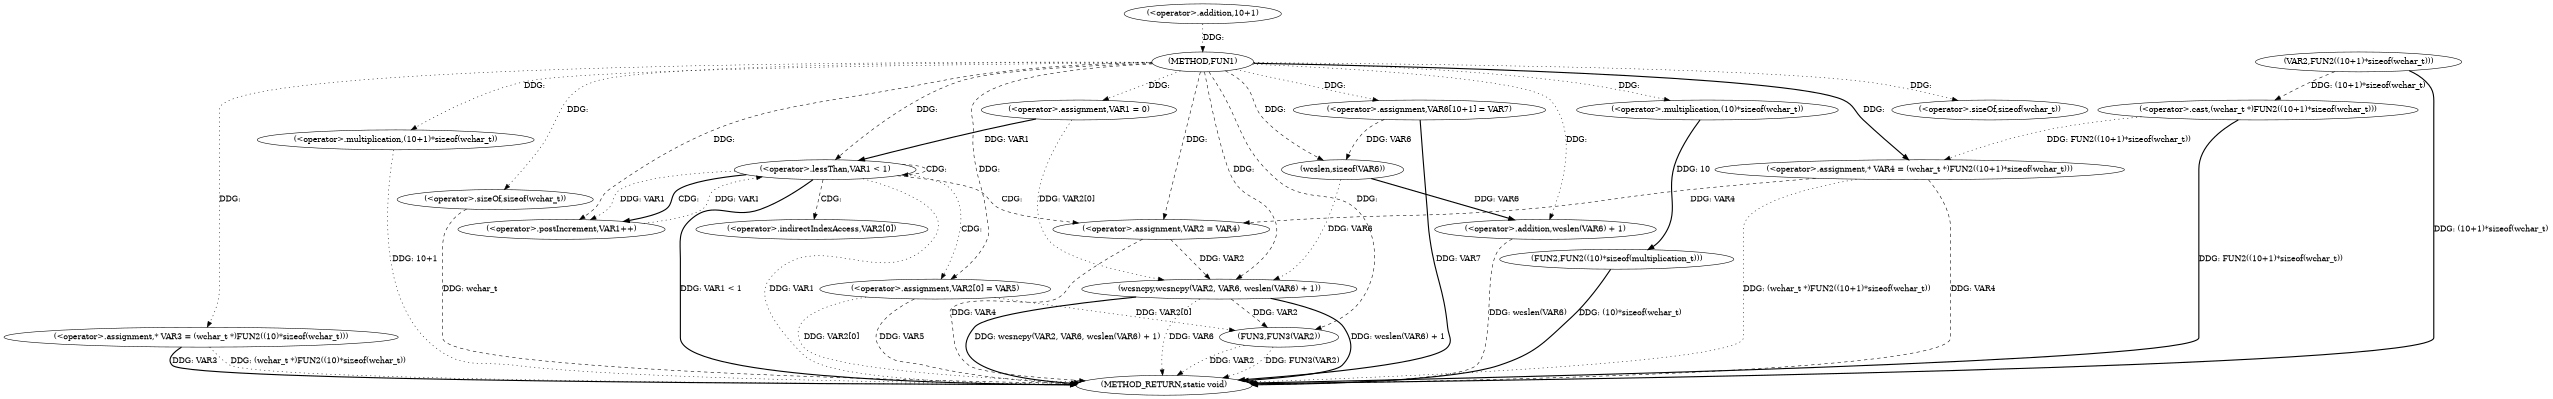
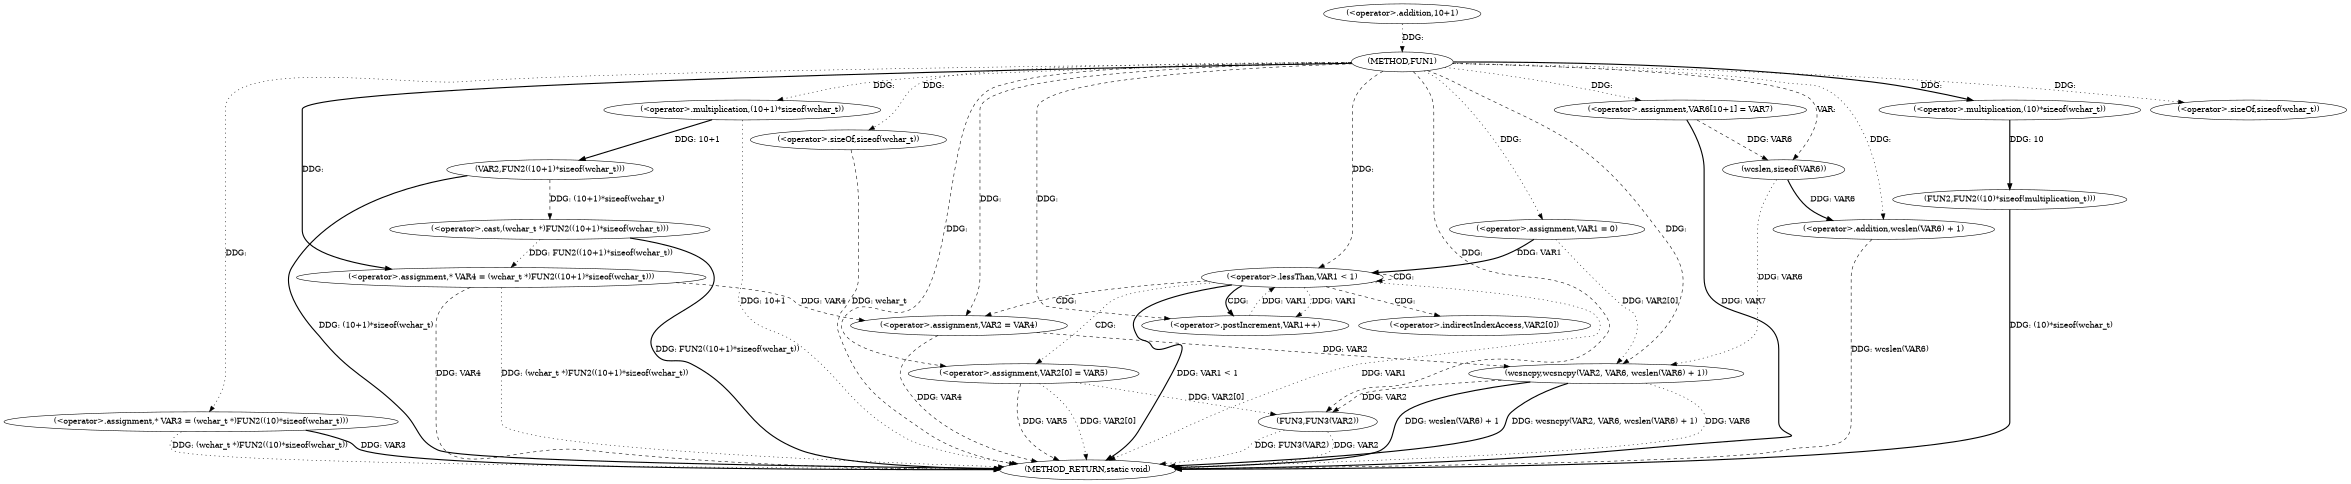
  digraph {
    edge [style=dotted]
    n1 [label="(METHOD,FUN1)"]
    n2 [label="(<operator>.assignment,* VAR3 = (wchar_t *)FUN2((10)*sizeof(wchar_t)))"]
    n3 [label="(<operator>.multiplication,(10)*sizeof(wchar_t))"]
    n4 [label="(<operator>.sizeOf,sizeof(wchar_t))"]
    n5 [label="(<operator>.assignment,* VAR4 = (wchar_t *)FUN2((10+1)*sizeof(wchar_t)))"]
    n6 [label="(<operator>.multiplication,(10+1)*sizeof(wchar_t))"]
    n7 [label="(<operator>.sizeOf,sizeof(wchar_t))"]
    n8 [label="(<operator>.assignment,VAR1 = 0)"]
    n9 [label="(<operator>.lessThan,VAR1 < 1)"]
    n10 [label="(<operator>.postIncrement,VAR1++)"]
    n11 [label="(<operator>.assignment,VAR2 = VAR4)"]
    n12 [label="(<operator>.assignment,VAR2[0] = VAR5)"]
    n13 [label="(<operator>.assignment,VAR6[10+1] = VAR7)"]
    n14 [label="(wcsncpy,wcsncpy(VAR2, VAR6, wcslen(VAR6) + 1))"]
    n15 [label="(<operator>.addition,wcslen(VAR6) + 1)"]
    n16 [label="(wcslen,sizeof(VAR6))"]
    n17 [label="(FUN3,FUN3(VAR2))"]
    n18 [label="(METHOD_RETURN,static void)"]
    n19 [label="(FUN2,FUN2((10)*sizeof(multiplication_t)))"]
    n20 [label="(VAR2,FUN2((10+1)*sizeof(wchar_t)))"]
    n21 [label="(<operator>.addition,10+1)"]
    n22 [label="(<operator>.indirectIndexAccess,VAR2[0])"]
    n23 [label="(<operator>.cast,(wchar_t *)FUN2((10+1)*sizeof(wchar_t)))"]
    n1 -> n2 [label="DDG: "]
-   n1 -> n3 [label="DDG: "]
+   n1 -> n3 [label="DDG: " style=bold]
    n1 -> n4 [label="DDG: "]
    n1 -> n5 [label="DDG: " style=bold]
    n1 -> n6 [label="DDG: "]
    n1 -> n7 [label="DDG: "]
    n1 -> n8 [label="DDG: "]
    n1 -> n9 [label="DDG: " style=dashed]
    n1 -> n10 [label="DDG: " style=dashed]
    n1 -> n11 [label="DDG: " style=dashed]
    n1 -> n12 [label="DDG: " style=dashed]
    n1 -> n13 [label="DDG: "]
    n1 -> n14 [label="DDG: " style=dashed]
    n1 -> n15 [label="DDG: "]
-   n1 -> n16 [label="DDG: " style=dashed]
+   n1 -> n16 [label="VAR: " style=dashed]
    n1 -> n17 [label="DDG: " style=dashed]
    n2 -> n18 [label="DDG: (wchar_t *)FUN2((10)*sizeof(wchar_t))"]
    n2 -> n18 [label="DDG: VAR3" style=bold]
    n3 -> n19 [label="DDG: 10" style=bold]
    n5 -> n11 [label="DDG: VAR4" style=dashed]
    n5 -> n18 [label="DDG: (wchar_t *)FUN2((10+1)*sizeof(wchar_t))"]
    n5 -> n18 [label="DDG: VAR4" style=dashed]
    n6 -> n18 [label="DDG: 10+1"]
+   n6 -> n20 [label="DDG: 10+1" style=bold]
    n7 -> n18 [label="DDG: wchar_t" style=dashed]
    n8 -> n9 [label="DDG: VAR1" style=bold]
    n8 -> n14 [label="DDG: VAR2[0]"]
    n9 -> n9 [label="CDG: " style=dashed]
    n9 -> n10 [label="DDG: VAR1"]
    n9 -> n10 [label="CDG: " style=bold]
    n9 -> n11 [label="CDG: " style=dashed]
    n9 -> n12 [label="CDG: "]
    n9 -> n18 [label="DDG: VAR1 < 1" style=bold]
    n9 -> n18 [label="DDG: VAR1"]
    n9 -> n22 [label="CDG: " style=dashed]
    n10 -> n9 [label="DDG: VAR1"]
    n11 -> n14 [label="DDG: VAR2" style=dashed]
    n11 -> n18 [label="DDG: VAR4" style=dashed]
    n12 -> n17 [label="DDG: VAR2[0]"]
    n12 -> n18 [label="DDG: VAR2[0]"]
    n12 -> n18 [label="DDG: VAR5" style=dashed]
    n13 -> n16 [label="DDG: VAR6" style=dashed]
    n13 -> n18 [label="DDG: VAR7" style=bold]
    n14 -> n17 [label="DDG: VAR2" style=dashed]
    n14 -> n18 [label="DDG: VAR6"]
    n14 -> n18 [label="DDG: wcslen(VAR6) + 1" style=bold]
    n14 -> n18 [label="DDG: wcsncpy(VAR2, VAR6, wcslen(VAR6) + 1)" style=bold]
    n15 -> n18 [label="DDG: wcslen(VAR6)" style=dashed]
    n16 -> n14 [label="DDG: VAR6"]
    n16 -> n15 [label="DDG: VAR6" style=bold]
    n17 -> n18 [label="DDG: VAR2"]
    n17 -> n18 [label="DDG: FUN3(VAR2)"]
    n19 -> n18 [label="DDG: (10)*sizeof(wchar_t)" style=bold]
    n20 -> n18 [label="DDG: (10+1)*sizeof(wchar_t)" style=bold]
    n20 -> n23 [label="DDG: (10+1)*sizeof(wchar_t)" style=dashed]
    n21 -> n1 [label="DDG: "]
    n23 -> n5 [label="DDG: FUN2((10+1)*sizeof(wchar_t))"]
    n23 -> n18 [label="DDG: FUN2((10+1)*sizeof(wchar_t))" style=bold]
  }
